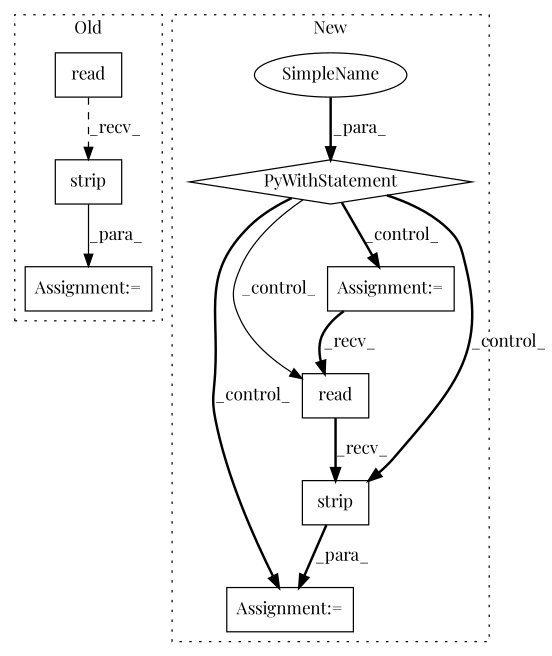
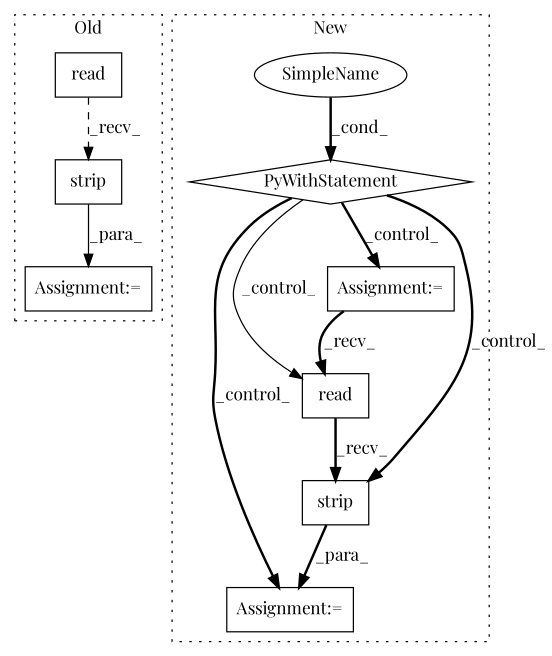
  digraph {
    fontname="Playfair Display"
    node [a=32 l=7 shape=box fontname="Playfair Display"]
    edge [style=bold fontname="Playfair Display"]
    n1 [label=strip s=4478]
    n2 [a=7 l=1 label="Assignment:=" s=4451]
    n3 [l=6 label=read s=4471]
    n4 [a=104 l="10,2" label=PyWithStatement s="4429,4461" shape=diamond]
    n5 [a=7 l=1 label="Assignment:=" s=4501]
    n6 [a=42 label=SimpleName shape=ellipse l=""]
    n7 [a=7 l=3 label="Assignment:=" s=4481]
    n8 [label=strip s=4513]
    n9 [l=6 label=read s=4506]
    subgraph cluster_1 {
      label=Old
      style=dotted
      n1
      n2
      n3
    }
    subgraph cluster_2 {
      label=New
      style=dotted
      n4
      n5
      n6
      n7
      n8
      n9
    }
    n1 -> n2 [label=_para_ style=solid]
    n3 -> n1 [label=_recv_ style=dashed]
    n4 -> n5 [label=_control_]
    n4 -> n7 [label=_control_]
    n4 -> n8 [label=_control_]
    n4 -> n9 [label=_control_ style=solid]
-   n6 -> n4 [label=_para_]
+   n6 -> n4 [label=_cond_]
    n7 -> n9 [label=_recv_]
    n8 -> n5 [label=_para_]
    n9 -> n8 [label=_recv_]
  }
